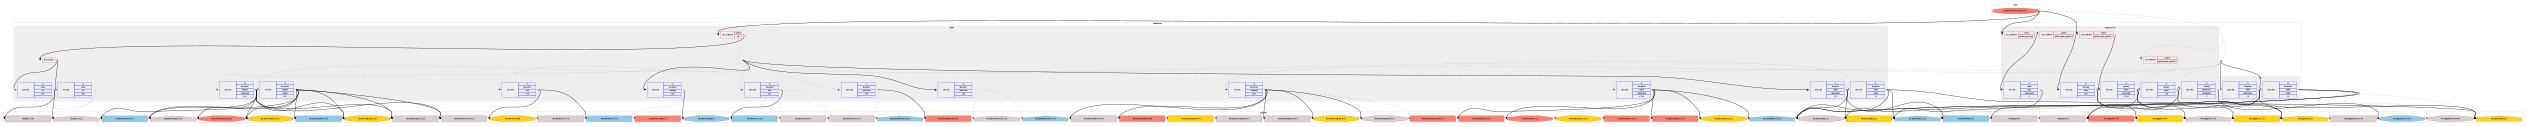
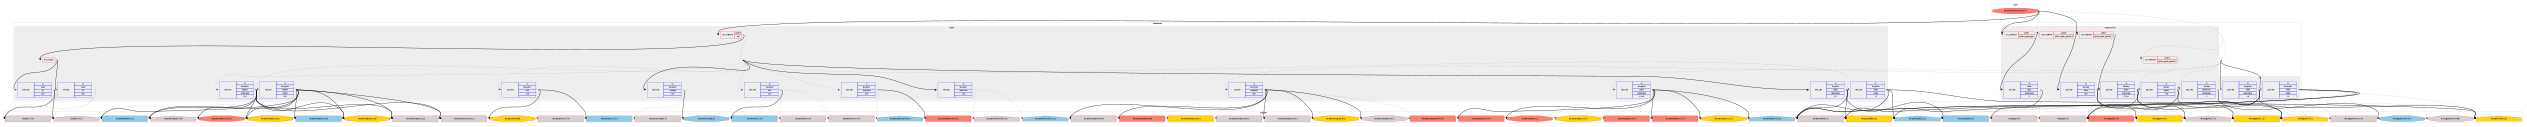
  digraph {
    compound=true
    concentrate=true
    fontname="Liberation Sans"
    fontsize=10
    newrank=true
    rankdir=TB
    ranksep=1.5
    node [color=red fontname="Liberation Sans" fontsize=10 shape=none style=filled]
    edge [arrowhead=vee fontname="Liberation Sans" headport=w style=bold tailport=e weight=100]
    n1 [fillcolor=salmon label="dev-python/elasticsearch-py-5.0.1" shape=octagon width=4]
    n2 [color=blue label=<<TABLE BORDER="0" CELLBORDER="1" CELLSPACING="0" CELLPADDING="4" WIDTH="220"><TR><TD ROWSPAN="6" CELLPADDING="30">pack_dep</TD></TR><TR><TD WIDTH="110">no</TD></TR><TR><TD>dev-python</TD></TR><TR><TD>urllib3</TD></TR><TR><TD>greaterequal</TD></TR><TR><TD>1.8</TD></TR></TABLE>> style=""]
    n3 [color=blue label=<<TABLE BORDER="0" CELLBORDER="1" CELLSPACING="0" CELLPADDING="4" WIDTH="220"><TR><TD ROWSPAN="6" CELLPADDING="30">pack_dep</TD></TR><TR><TD WIDTH="110">no</TD></TR><TR><TD>dev-python</TD></TR><TR><TD>urllib3</TD></TR><TR><TD>smaller</TD></TR><TR><TD>2.0</TD></TR></TABLE>> style=""]
    n4 [color=blue label=<<TABLE BORDER="0" CELLBORDER="1" CELLSPACING="0" CELLPADDING="4" WIDTH="220"><TR><TD ROWSPAN="6" CELLPADDING="30">pack_dep</TD></TR><TR><TD WIDTH="110">no</TD></TR><TR><TD>dev-python</TD></TR><TR><TD>requests</TD></TR><TR><TD>greaterequal</TD></TR><TR><TD>1.0.0</TD></TR></TABLE>> style=""]
    n5 [color=blue label=<<TABLE BORDER="0" CELLBORDER="1" CELLSPACING="0" CELLPADDING="4" WIDTH="220"><TR><TD ROWSPAN="6" CELLPADDING="30">pack_dep</TD></TR><TR><TD WIDTH="110">no</TD></TR><TR><TD>dev-python</TD></TR><TR><TD>requests</TD></TR><TR><TD>smaller</TD></TR><TR><TD>3.0.0</TD></TR></TABLE>> style=""]
    n6 [color=blue label=<<TABLE BORDER="0" CELLBORDER="1" CELLSPACING="0" CELLPADDING="4" WIDTH="220"><TR><TD ROWSPAN="6" CELLPADDING="30">pack_dep</TD></TR><TR><TD WIDTH="110">no</TD></TR><TR><TD>dev-python</TD></TR><TR><TD>nose</TD></TR><TR><TD>none</TD></TR><TR><TD></TD></TR></TABLE>> style=""]
    n7 [color=blue label=<<TABLE BORDER="0" CELLBORDER="1" CELLSPACING="0" CELLPADDING="4" WIDTH="220"><TR><TD ROWSPAN="6" CELLPADDING="30">pack_dep</TD></TR><TR><TD WIDTH="110">no</TD></TR><TR><TD>dev-python</TD></TR><TR><TD>coverage</TD></TR><TR><TD>none</TD></TR><TR><TD></TD></TR></TABLE>> style=""]
    n8 [color=blue label=<<TABLE BORDER="0" CELLBORDER="1" CELLSPACING="0" CELLPADDING="4" WIDTH="220"><TR><TD ROWSPAN="6" CELLPADDING="30">pack_dep</TD></TR><TR><TD WIDTH="110">no</TD></TR><TR><TD>dev-python</TD></TR><TR><TD>mock</TD></TR><TR><TD>none</TD></TR><TR><TD></TD></TR></TABLE>> style=""]
    n9 [color=blue label=<<TABLE BORDER="0" CELLBORDER="1" CELLSPACING="0" CELLPADDING="4" WIDTH="220"><TR><TD ROWSPAN="6" CELLPADDING="30">pack_dep</TD></TR><TR><TD WIDTH="110">no</TD></TR><TR><TD>dev-python</TD></TR><TR><TD>pretty-yaml</TD></TR><TR><TD>none</TD></TR><TR><TD></TD></TR></TABLE>> style=""]
    n10 [color=blue label=<<TABLE BORDER="0" CELLBORDER="1" CELLSPACING="0" CELLPADDING="4" WIDTH="220"><TR><TD ROWSPAN="6" CELLPADDING="30">pack_dep</TD></TR><TR><TD WIDTH="110">no</TD></TR><TR><TD>dev-python</TD></TR><TR><TD>nosexcover</TD></TR><TR><TD>none</TD></TR><TR><TD></TD></TR></TABLE>> style=""]
    n11 [color=blue label=<<TABLE BORDER="0" CELLBORDER="1" CELLSPACING="0" CELLPADDING="4" WIDTH="220"><TR><TD ROWSPAN="6" CELLPADDING="30">pack_dep</TD></TR><TR><TD WIDTH="110">no</TD></TR><TR><TD>virtual</TD></TR><TR><TD>jre</TD></TR><TR><TD>none</TD></TR><TR><TD></TD></TR></TABLE>> style=""]
    n12 [color=blue label=<<TABLE BORDER="0" CELLBORDER="1" CELLSPACING="0" CELLPADDING="4" WIDTH="220"><TR><TD ROWSPAN="6" CELLPADDING="30">pack_dep</TD></TR><TR><TD WIDTH="110">no</TD></TR><TR><TD>virtual</TD></TR><TR><TD>jre</TD></TR><TR><TD>none</TD></TR><TR><TD></TD></TR></TABLE>> style=""]
    n13 [label=<<TABLE BORDER="0" CELLBORDER="1" CELLSPACING="0" CELLPADDING="4"><TR><TD CELLPADDING="10">any_of_group</TD></TR></TABLE>> style=""]
    n14 [label=<<TABLE BORDER="0" CELLBORDER="1" CELLSPACING="0" CELLPADDING="4"><TR><TD ROWSPAN="3" CELLPADDING="10">use_conditional</TD></TR><TR><TD>positive</TD></TR><TR><TD>test</TD></TR></TABLE>> style=""]
    n15 [color=blue label=<<TABLE BORDER="0" CELLBORDER="1" CELLSPACING="0" CELLPADDING="4" WIDTH="220"><TR><TD ROWSPAN="6" CELLPADDING="30">pack_dep</TD></TR><TR><TD WIDTH="110">no</TD></TR><TR><TD>dev-python</TD></TR><TR><TD>setuptools</TD></TR><TR><TD>none</TD></TR><TR><TD></TD></TR></TABLE>> style=""]
    n16 [color=blue label=<<TABLE BORDER="0" CELLBORDER="1" CELLSPACING="0" CELLPADDING="4" WIDTH="220"><TR><TD ROWSPAN="6" CELLPADDING="30">pack_dep</TD></TR><TR><TD WIDTH="110">no</TD></TR><TR><TD>dev-python</TD></TR><TR><TD>sphinx</TD></TR><TR><TD>greaterequal</TD></TR><TR><TD>1.3.1-r1</TD></TR></TABLE>> style=""]
    n17 [color=blue label=<<TABLE BORDER="0" CELLBORDER="1" CELLSPACING="0" CELLPADDING="4" WIDTH="220"><TR><TD ROWSPAN="6" CELLPADDING="30">pack_dep</TD></TR><TR><TD WIDTH="110">no</TD></TR><TR><TD>virtual</TD></TR><TR><TD>pypy</TD></TR><TR><TD>greaterequal</TD></TR><TR><TD>5</TD></TR></TABLE>> style=""]
    n18 [label=<<TABLE BORDER="0" CELLBORDER="1" CELLSPACING="0" CELLPADDING="4"><TR><TD ROWSPAN="3" CELLPADDING="10">use_conditional</TD></TR><TR><TD>positive</TD></TR><TR><TD>python_targets_pypy</TD></TR></TABLE>> style=""]
    n19 [color=blue label=<<TABLE BORDER="0" CELLBORDER="1" CELLSPACING="0" CELLPADDING="4" WIDTH="220"><TR><TD ROWSPAN="6" CELLPADDING="30">pack_dep</TD></TR><TR><TD WIDTH="110">no</TD></TR><TR><TD>dev-lang</TD></TR><TR><TD>python</TD></TR><TR><TD>greaterequal</TD></TR><TR><TD>2.7.5-r2</TD></TR></TABLE>> style=""]
    n20 [label=<<TABLE BORDER="0" CELLBORDER="1" CELLSPACING="0" CELLPADDING="4"><TR><TD ROWSPAN="3" CELLPADDING="10">use_conditional</TD></TR><TR><TD>positive</TD></TR><TR><TD>python_targets_python2_7</TD></TR></TABLE>> style=""]
    n21 [color=blue label=<<TABLE BORDER="0" CELLBORDER="1" CELLSPACING="0" CELLPADDING="4" WIDTH="220"><TR><TD ROWSPAN="6" CELLPADDING="30">pack_dep</TD></TR><TR><TD WIDTH="110">no</TD></TR><TR><TD>dev-lang</TD></TR><TR><TD>python</TD></TR><TR><TD>none</TD></TR><TR><TD></TD></TR></TABLE>> style=""]
    n22 [label=<<TABLE BORDER="0" CELLBORDER="1" CELLSPACING="0" CELLPADDING="4"><TR><TD ROWSPAN="3" CELLPADDING="10">use_conditional</TD></TR><TR><TD>positive</TD></TR><TR><TD>python_targets_python3_4</TD></TR></TABLE>> style=""]
    n23 [color=blue label=<<TABLE BORDER="0" CELLBORDER="1" CELLSPACING="0" CELLPADDING="4" WIDTH="220"><TR><TD ROWSPAN="6" CELLPADDING="30">pack_dep</TD></TR><TR><TD WIDTH="110">no</TD></TR><TR><TD>dev-lang</TD></TR><TR><TD>python</TD></TR><TR><TD>none</TD></TR><TR><TD></TD></TR></TABLE>> style=""]
    n24 [label=<<TABLE BORDER="0" CELLBORDER="1" CELLSPACING="0" CELLPADDING="4"><TR><TD ROWSPAN="3" CELLPADDING="10">use_conditional</TD></TR><TR><TD>positive</TD></TR><TR><TD>python_targets_python3_5</TD></TR></TABLE>> style=""]
    n25 [color=blue label=<<TABLE BORDER="0" CELLBORDER="1" CELLSPACING="0" CELLPADDING="4" WIDTH="220"><TR><TD ROWSPAN="6" CELLPADDING="30">pack_dep</TD></TR><TR><TD WIDTH="110">no</TD></TR><TR><TD>dev-lang</TD></TR><TR><TD>python-exec</TD></TR><TR><TD>greaterequal</TD></TR><TR><TD>2</TD></TR></TABLE>> style=""]
    n26 [color=blue label=<<TABLE BORDER="0" CELLBORDER="1" CELLSPACING="0" CELLPADDING="4" WIDTH="220"><TR><TD ROWSPAN="6" CELLPADDING="30">pack_dep</TD></TR><TR><TD WIDTH="110">no</TD></TR><TR><TD>dev-python</TD></TR><TR><TD>urllib3</TD></TR><TR><TD>greaterequal</TD></TR><TR><TD>1.8</TD></TR></TABLE>> style=""]
    n27 [color=blue label=<<TABLE BORDER="0" CELLBORDER="1" CELLSPACING="0" CELLPADDING="4" WIDTH="220"><TR><TD ROWSPAN="6" CELLPADDING="30">pack_dep</TD></TR><TR><TD WIDTH="110">no</TD></TR><TR><TD>dev-python</TD></TR><TR><TD>urllib3</TD></TR><TR><TD>smaller</TD></TR><TR><TD>2.0</TD></TR></TABLE>> style=""]
-   n28 [fillcolor=lightgrey label="dev-python/urllib3-1.12" shape=octagon width=4]
+   n28 [fillcolor=lightgrey label="dev-python/urllib3-1.12" shape=box width=4]
    n29 [fillcolor=gold label="dev-python/urllib3-1.16" shape=house width=4]
    n30 [fillcolor=skyblue label="dev-python/urllib3-1.20" shape=note width=4]
    n31 [fillcolor=skyblue label="dev-python/urllib3-1.21.1" shape=house width=4]
    n32 [fillcolor=gold label="dev-python/urllib3-1.22" shape=box width=4]
    n33 [fillcolor=lightgrey label="dev-python/nosexcover-2.11.1" shape=note width=4]
    n34 [fillcolor=lightgrey label="dev-python/requests-2.12.5" shape=box width=4]
    n35 [fillcolor=gold label="dev-python/requests-2.13.0" shape=octagon width=4]
    n36 [fillcolor=skyblue label="dev-python/requests-2.14.2" shape=box width=4]
    n37 [fillcolor=gold label="dev-python/requests-2.18.1" shape=octagon width=4]
    n38 [fillcolor=salmon label="dev-python/requests-2.18.2-r1" shape=octagon width=4]
    n39 [fillcolor=lightgrey label="dev-python/requests-2.18.4" shape=house width=4]
    n40 [fillcolor=skyblue label="dev-python/requests-2.8.1" shape=box width=4]
    n41 [fillcolor=skyblue label="dev-python/nose-1.3.7-r1" shape=box width=4]
    n42 [fillcolor=lightgrey label="dev-python/nose-1.3.7-r3" shape=box width=4]
    n43 [fillcolor=gold label="dev-python/nose-9999" shape=octagon width=4]
    n44 [fillcolor=skyblue label="dev-dev/mock-1.0.1-r2" shape=note width=4]
    n45 [fillcolor=lightgrey label="dev-python/mock-1.3.0-r2" shape=note width=4]
    n46 [fillcolor=lightgrey label="dev-python/mock-2.0.0" shape=box width=4]
-   n47 [fillcolor=salmon label="dev-python/coverage-3.7.1" shape=box width=4]
+   n47 [fillcolor=lightgrey label="dev-python/coverage-3.7.1" shape=box width=4]
    n48 [fillcolor=skyblue label="dev-python/coverage-4.2" shape=octagon width=4]
    n49 [fillcolor=skyblue label="dev-python/pretty-yaml-15.6.3" shape=house width=4]
    n50 [fillcolor=salmon label="dev-python/pretty-yaml-15.8.2" shape=note width=4]
    n51 [fillcolor=skyblue label="dev-python/nosexcover-1.0.10" shape=house width=4]
    n52 [fillcolor=lightgrey label="dev-python/nosexcover-1.0.11" shape=house width=4]
    n53 [fillcolor=lightgrey label="virtual/jre-1.7.0-r2" shape=box width=4]
    n54 [fillcolor=lightgrey label="virtual/jre-1.8.0-r1" shape=house width=4]
    n55 [fillcolor=lightgrey label="dev-python/setuptools-30.4.0" shape=note width=4]
    n56 [fillcolor=salmon label="dev-python/setuptools-34.0.2-r1" shape=note width=4]
    n57 [fillcolor=lightgrey label="dev-python/setuptools-35.0.1" shape=octagon width=4]
    n58 [fillcolor=gold label="dev-python/setuptools-35.0.2" shape=octagon width=4]
    n59 [fillcolor=lightgrey label="dev-python/setuptools-36.0.1" shape=box width=4]
    n60 [fillcolor=lightgrey label="dev-python/setuptools-36.0.0" shape=box width=4]
    n61 [fillcolor=gold label="dev-python/setuptools-36.6.0" shape=note width=4]
    n62 [fillcolor=salmon label="dev-python/setuptools-9999" shape=note width=4]
    n63 [fillcolor=gold label="dev-python/sphinx-1.2.2-r1" shape=octagon width=4]
    n64 [fillcolor=salmon label="dev-python/sphinx-1.2.3-r1" shape=note width=4]
    n65 [fillcolor=salmon label="dev-python/sphinx-1.3.1-r2" shape=note width=4]
    n66 [fillcolor=gold label="dev-python/sphinx-1.3.5-r1" shape=octagon width=4]
    n67 [fillcolor=salmon label="dev-python/sphinx-1.5.2" shape=octagon width=4]
    n68 [fillcolor=salmon label="dev-python/sphinx-1.6.3-r1" shape=note width=4]
    n69 [fillcolor=skyblue label="dev-python/sphinx-1.6.3-r2" shape=house width=4]
    n70 [fillcolor=lightgrey label="virtual/pypy-5.8.0" shape=note width=4]
    n71 [fillcolor=lightgrey label="virtual/pypy-5.9.0" shape=box width=4]
    n72 [fillcolor=gold label="dev-lang/python-2.7.12" shape=box width=4]
    n73 [fillcolor=lightgrey label="dev-lang/python-2.7.14" shape=house width=4]
    n74 [fillcolor=gold label="dev-lang/python-6.4.5" shape=note width=4]
    n75 [fillcolor=salmon label="dev-lang/python-3.4.6" shape=note width=4]
    n76 [fillcolor=gold label="dev-lang/python-3.6.3" shape=house width=4]
    n77 [fillcolor=skyblue label="dev-lang/python-exec-2.4.4" shape=octagon width=4]
    n78 [fillcolor=lightgrey label="dev-lang/python-exec-2.4.5" shape=box width=4]
    n79 [fillcolor=lightgrey label="dev-lang/python-exec-9999" shape=octagon width=4]
    subgraph cluster_1 {
      color=gray
      label=<<i>dependencies</i>>
      subgraph cluster_2 {
        color=gray
        fillcolor="#eeeeee"
        label=<<i>compile</i>>
        style=filled
        subgraph sub_3 {
          color=gray
          fillcolor="#eeeeee"
          label=<<i>compile</i>>
          style=filled
          n14
          subgraph sub_4 {
            color=gray
            fillcolor="#eeeeee"
            label=<<i>compile</i>>
            style=filled
            n2
          }
          subgraph sub_5 {
            color=gray
            fillcolor="#eeeeee"
            label=<<i>compile</i>>
            style=filled
            n3
          }
          subgraph sub_6 {
            color=gray
            fillcolor="#eeeeee"
            label=<<i>compile</i>>
            style=filled
            n4
          }
          subgraph sub_7 {
            color=gray
            fillcolor="#eeeeee"
            label=<<i>compile</i>>
            style=filled
            n5
          }
          subgraph sub_8 {
            color=gray
            fillcolor="#eeeeee"
            label=<<i>compile</i>>
            style=filled
            n6
          }
          subgraph sub_9 {
            color=gray
            fillcolor="#eeeeee"
            label=<<i>compile</i>>
            style=filled
            n7
          }
          subgraph sub_10 {
            color=gray
            fillcolor="#eeeeee"
            label=<<i>compile</i>>
            style=filled
            n8
          }
          subgraph sub_11 {
            color=gray
            fillcolor="#eeeeee"
            label=<<i>compile</i>>
            style=filled
            n9
          }
          subgraph sub_12 {
            color=gray
            fillcolor="#eeeeee"
            label=<<i>compile</i>>
            style=filled
            n10
          }
          subgraph sub_13 {
            color=gray
            fillcolor="#eeeeee"
            label=<<i>compile</i>>
            style=filled
            n13
            subgraph sub_14 {
              color=gray
              fillcolor="#eeeeee"
              label=<<i>compile</i>>
              style=filled
              n11
            }
            subgraph sub_15 {
              color=gray
              fillcolor="#eeeeee"
              label=<<i>compile</i>>
              style=filled
              n12
            }
          }
        }
        subgraph sub_16 {
          color=gray
          fillcolor="#eeeeee"
          label=<<i>compile</i>>
          style=filled
          n15
        }
        subgraph sub_17 {
          color=gray
          fillcolor="#eeeeee"
          label=<<i>compile</i>>
          style=filled
          n16
        }
      }
      subgraph cluster_18 {
        color=gray
        fillcolor="#eeeeee"
        label=<<i>compile and run</i>>
        style=filled
        subgraph sub_19 {
          color=gray
          fillcolor="#eeeeee"
          label=<<i>compile and run</i>>
          style=filled
          n18
          subgraph sub_20 {
            color=gray
            fillcolor="#eeeeee"
            label=<<i>compile and run</i>>
            style=filled
            n17
          }
        }
        subgraph sub_21 {
          color=gray
          fillcolor="#eeeeee"
          label=<<i>compile and run</i>>
          style=filled
          n20
          subgraph sub_22 {
            color=gray
            fillcolor="#eeeeee"
            label=<<i>compile and run</i>>
            style=filled
            n19
          }
        }
        subgraph sub_23 {
          color=gray
          fillcolor="#eeeeee"
          label=<<i>compile and run</i>>
          style=filled
          n22
          subgraph sub_24 {
            color=gray
            fillcolor="#eeeeee"
            label=<<i>compile and run</i>>
            style=filled
            n21
          }
        }
        subgraph sub_25 {
          color=gray
          fillcolor="#eeeeee"
          label=<<i>compile and run</i>>
          style=filled
          n24
          subgraph sub_26 {
            color=gray
            fillcolor="#eeeeee"
            label=<<i>compile and run</i>>
            style=filled
            n23
          }
        }
        subgraph sub_27 {
          color=gray
          fillcolor="#eeeeee"
          label=<<i>compile and run</i>>
          style=filled
          n25
        }
      }
      subgraph cluster_28 {
        color=gray
        fillcolor="#eeeeee"
        label=<<i>run</i>>
        style=filled
        subgraph sub_29 {
          color=gray
          fillcolor="#eeeeee"
          label=<<i>run</i>>
          style=filled
          n26
        }
        subgraph sub_30 {
          color=gray
          fillcolor="#eeeeee"
          label=<<i>run</i>>
          style=filled
          n27
        }
      }
    }
    subgraph cluster_31 {
      color=gray
      label=<<i>ebuild</i>>
      rank=same
      n1
    }
    subgraph cluster_32 {
      color=gray
      label=<<i>candidates</i>>
      rank=same
      subgraph sub_33 {
        color=black
        label=<<i>candidates</i>>
        nodesep=1
        rank=same
        n28
        n29
        n30
        n31
        n32
      }
      subgraph sub_34 {
        color=black
        label=<<i>candidates</i>>
        nodesep=1
        rank=same
        n28
        n29
        n30
        n31
        n32
      }
      subgraph sub_35 {
        color=black
        label=<<i>candidates</i>>
        nodesep=1
        rank=same
        n33
        n34
        n35
        n36
        n37
        n38
        n39
        n40
      }
      subgraph sub_36 {
        color=black
        label=<<i>candidates</i>>
        nodesep=1
        rank=same
        n33
        n34
        n35
        n36
        n37
        n38
        n39
        n40
      }
      subgraph sub_37 {
        color=black
        label=<<i>candidates</i>>
        nodesep=1
        rank=same
        n41
        n42
        n43
      }
      subgraph sub_38 {
        color=black
        label=<<i>candidates</i>>
        nodesep=1
        rank=same
        n44
        n45
        n46
      }
      subgraph sub_39 {
        color=black
        label=<<i>candidates</i>>
        nodesep=1
        rank=same
        n47
        n48
      }
      subgraph sub_40 {
        color=black
        label=<<i>candidates</i>>
        nodesep=1
        rank=same
        n49
        n50
      }
      subgraph sub_41 {
        color=black
        label=<<i>candidates</i>>
        nodesep=1
        rank=same
        n51
        n52
      }
      subgraph sub_42 {
        color=black
        label=<<i>candidates</i>>
        nodesep=1
        rank=same
        n53
        n54
      }
      subgraph sub_43 {
        color=black
        label=<<i>candidates</i>>
        nodesep=1
        rank=same
        n53
        n54
      }
      subgraph sub_44 {
        color=black
        label=<<i>candidates</i>>
        nodesep=1
        rank=same
        n55
        n56
        n57
        n58
        n59
        n60
        n61
        n62
      }
      subgraph sub_45 {
        color=black
        label=<<i>candidates</i>>
        nodesep=1
        rank=same
        n63
        n64
        n65
        n66
        n67
        n68
        n69
      }
      subgraph sub_46 {
        color=black
        label=<<i>candidates</i>>
        nodesep=1
        rank=same
        n70
        n71
      }
      subgraph sub_47 {
        color=black
        label=<<i>candidates</i>>
        nodesep=1
        rank=same
        n72
        n73
        n74
        n75
        n76
      }
      subgraph sub_48 {
        color=black
        label=<<i>candidates</i>>
        nodesep=1
        rank=same
        n72
        n73
        n74
        n75
        n76
      }
      subgraph sub_49 {
        color=black
        label=<<i>candidates</i>>
        nodesep=1
        rank=same
        n72
        n73
        n74
        n75
        n76
      }
      subgraph sub_50 {
        color=black
        label=<<i>candidates</i>>
        nodesep=1
        rank=same
        n77
        n78
        n79
      }
      subgraph sub_51 {
        color=black
        label=<<i>candidates</i>>
        nodesep=1
        rank=same
        n28
        n29
        n30
        n31
        n32
      }
      subgraph sub_52 {
        color=black
        label=<<i>candidates</i>>
        nodesep=1
        rank=same
        n28
        n29
        n30
        n31
        n32
      }
    }
    n1 -> n14 [weight=20]
    n1 -> n15 [style=dotted weight=20]
    n1 -> n16 [style=dotted weight=20]
    n1 -> n18 [arrowhead=odotvee weight=20]
    n1 -> n20 [arrowhead=odotvee weight=20]
    n1 -> n22 [arrowhead=odotvee style=dotted weight=20]
    n1 -> n24 [arrowhead=odotvee style=dotted weight=20]
    n1 -> n25 [arrowhead=odotvee style=dotted weight=20]
    n1 -> n26 [arrowhead=odot weight=20]
    n1 -> n27 [arrowhead=odot weight=20]
    n2 -> n28
    n2 -> n29 [style=dotted]
    n2 -> n30
    n2 -> n31 [style=dotted]
    n2 -> n32
    n3 -> n28
    n3 -> n29
    n3 -> n30 [style=dotted]
    n3 -> n31
    n3 -> n32 [style=dotted]
    n4 -> n33
    n4 -> n34
    n4 -> n35
    n4 -> n36 [style=dotted]
    n4 -> n37
    n4 -> n38
    n4 -> n39
    n4 -> n40 [style=dotted]
    n5 -> n33
    n5 -> n34
    n5 -> n35
    n5 -> n36
    n5 -> n37
    n5 -> n38 [style=dotted]
    n5 -> n39
    n5 -> n40
    n6 -> n41
    n6 -> n42 [style=dotted]
    n6 -> n43
    n7 -> n47 [style=dotted]
    n7 -> n48
    n8 -> n44
    n8 -> n45 [style=dotted]
    n8 -> n46 [style=dotted]
    n9 -> n49 [style=dotted]
    n9 -> n50
    n10 -> n51 [style=dotted]
    n10 -> n52 [style=dotted]
    n11 -> n53 [style=dotted]
    n11 -> n54 [style=dotted]
    n12 -> n53
    n12 -> n54
    n13 -> n11 [arrowhead=oinv weight=20]
    n13 -> n12 [arrowhead=oinv weight=20]
    n14 -> n2 [weight=20]
    n14 -> n3 [style=dotted weight=20]
    n14 -> n4 [style=dotted weight=20]
    n14 -> n5 [style=dotted weight=20]
    n14 -> n6 [style=dotted weight=20]
    n14 -> n7 [weight=20]
    n14 -> n8 [style=dotted weight=20]
    n14 -> n9 [style=dotted weight=20]
    n14 -> n10 [weight=20]
    n14 -> n13 [weight=20]
    n15 -> n55
    n15 -> n56 [style=dotted]
    n15 -> n57
    n15 -> n58
    n15 -> n59
    n15 -> n60 [style=dotted]
    n15 -> n61 [style=dotted]
    n15 -> n62
    n16 -> n63
    n16 -> n64
    n16 -> n65 [style=dotted]
    n16 -> n66 [style=dotted]
    n16 -> n67
    n16 -> n68
    n16 -> n69
    n17 -> n70
    n17 -> n71 [style=dotted]
    n18 -> n17 [weight=20]
    n19 -> n72 [style=dotted]
    n19 -> n73
    n19 -> n74 [style=dotted]
    n19 -> n75
    n19 -> n76
    n20 -> n19 [weight=20]
    n21 -> n72
    n21 -> n73 [style=dotted]
    n21 -> n74
    n21 -> n75 [style=dotted]
    n21 -> n76 [style=dotted]
    n22 -> n21 [weight=20]
    n23 -> n72 [style=dotted]
    n23 -> n73 [style=dotted]
    n23 -> n74 [style=dotted]
    n23 -> n75
    n23 -> n76
    n24 -> n23 [style=dotted weight=20]
    n25 -> n77
    n25 -> n78 [style=dotted]
    n25 -> n79 [style=dotted]
    n26 -> n28
    n26 -> n29
    n26 -> n30 [style=dotted]
    n26 -> n31
    n26 -> n32 [style=dotted]
    n27 -> n28
    n27 -> n29 [style=dotted]
    n27 -> n30 [style=dotted]
    n27 -> n31 [style=dotted]
    n27 -> n32
  }
